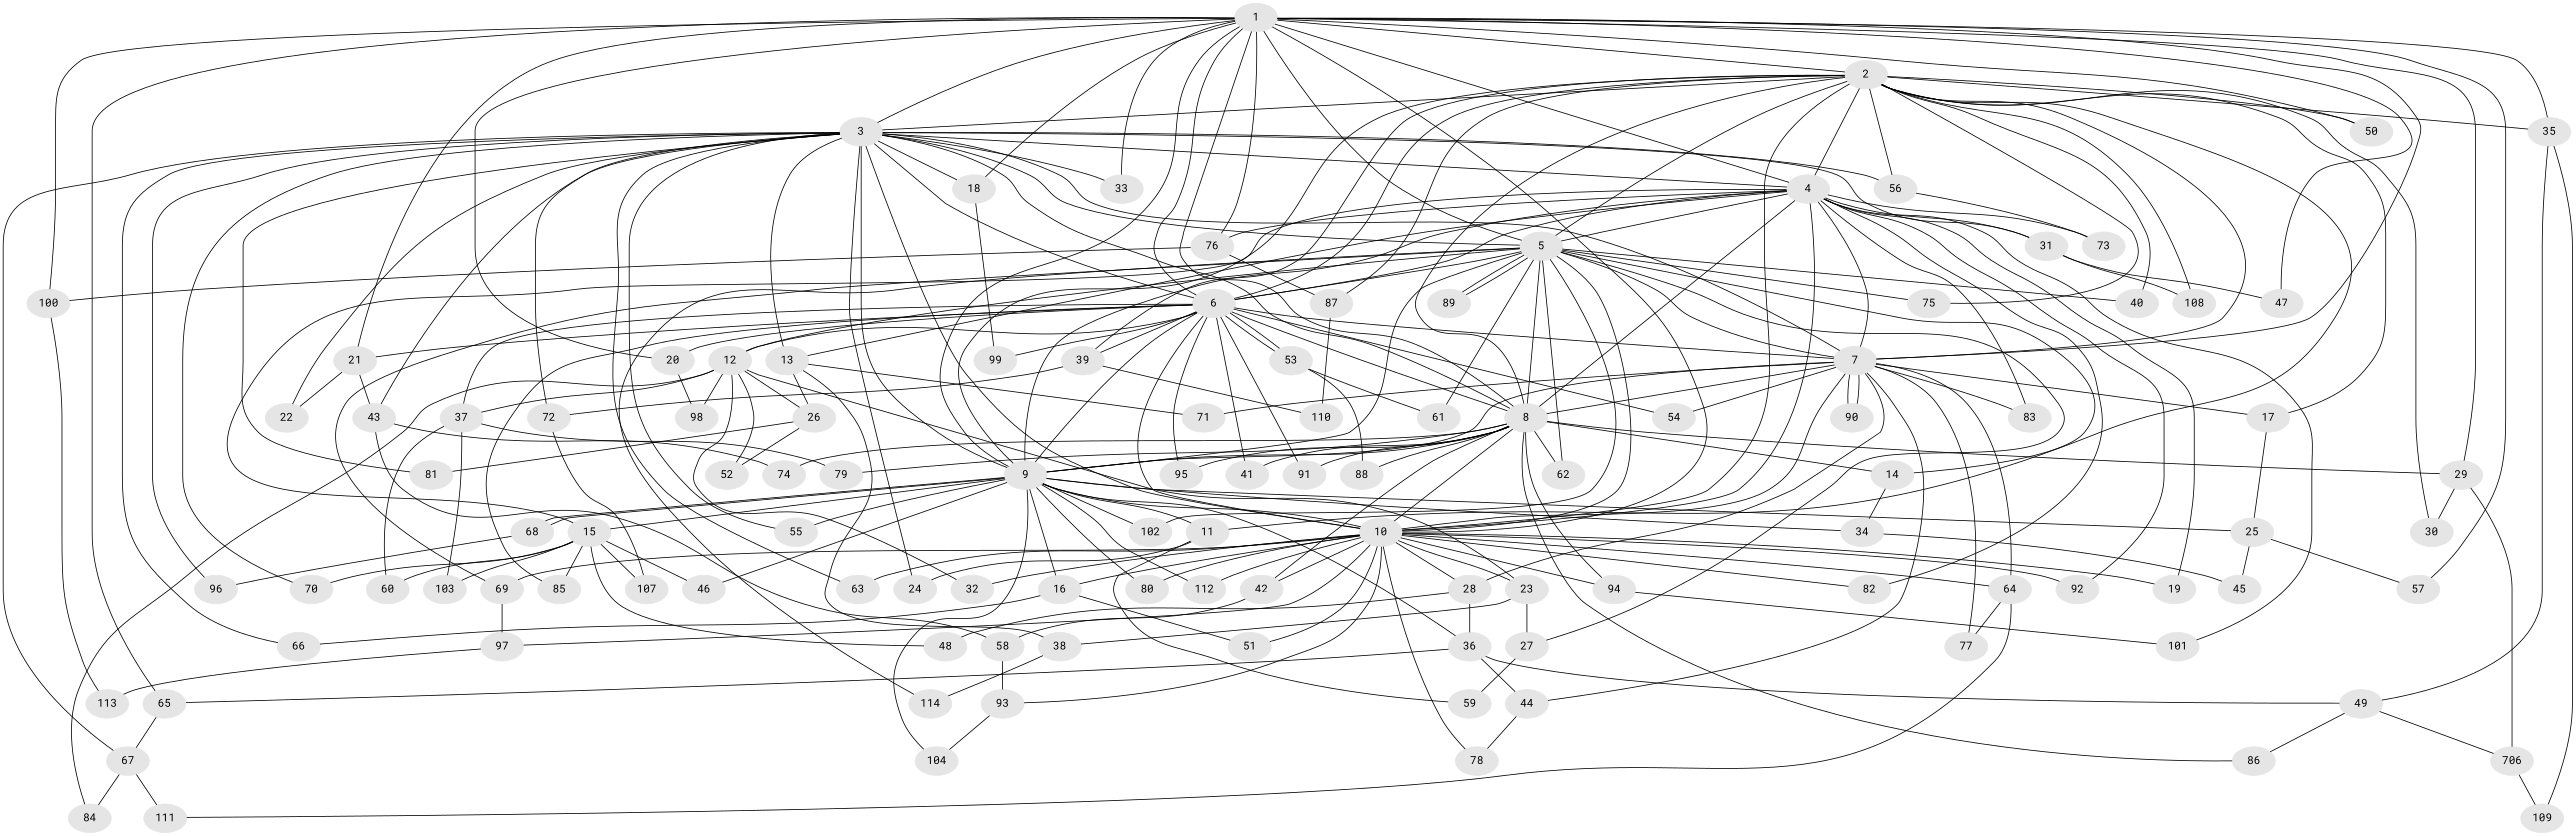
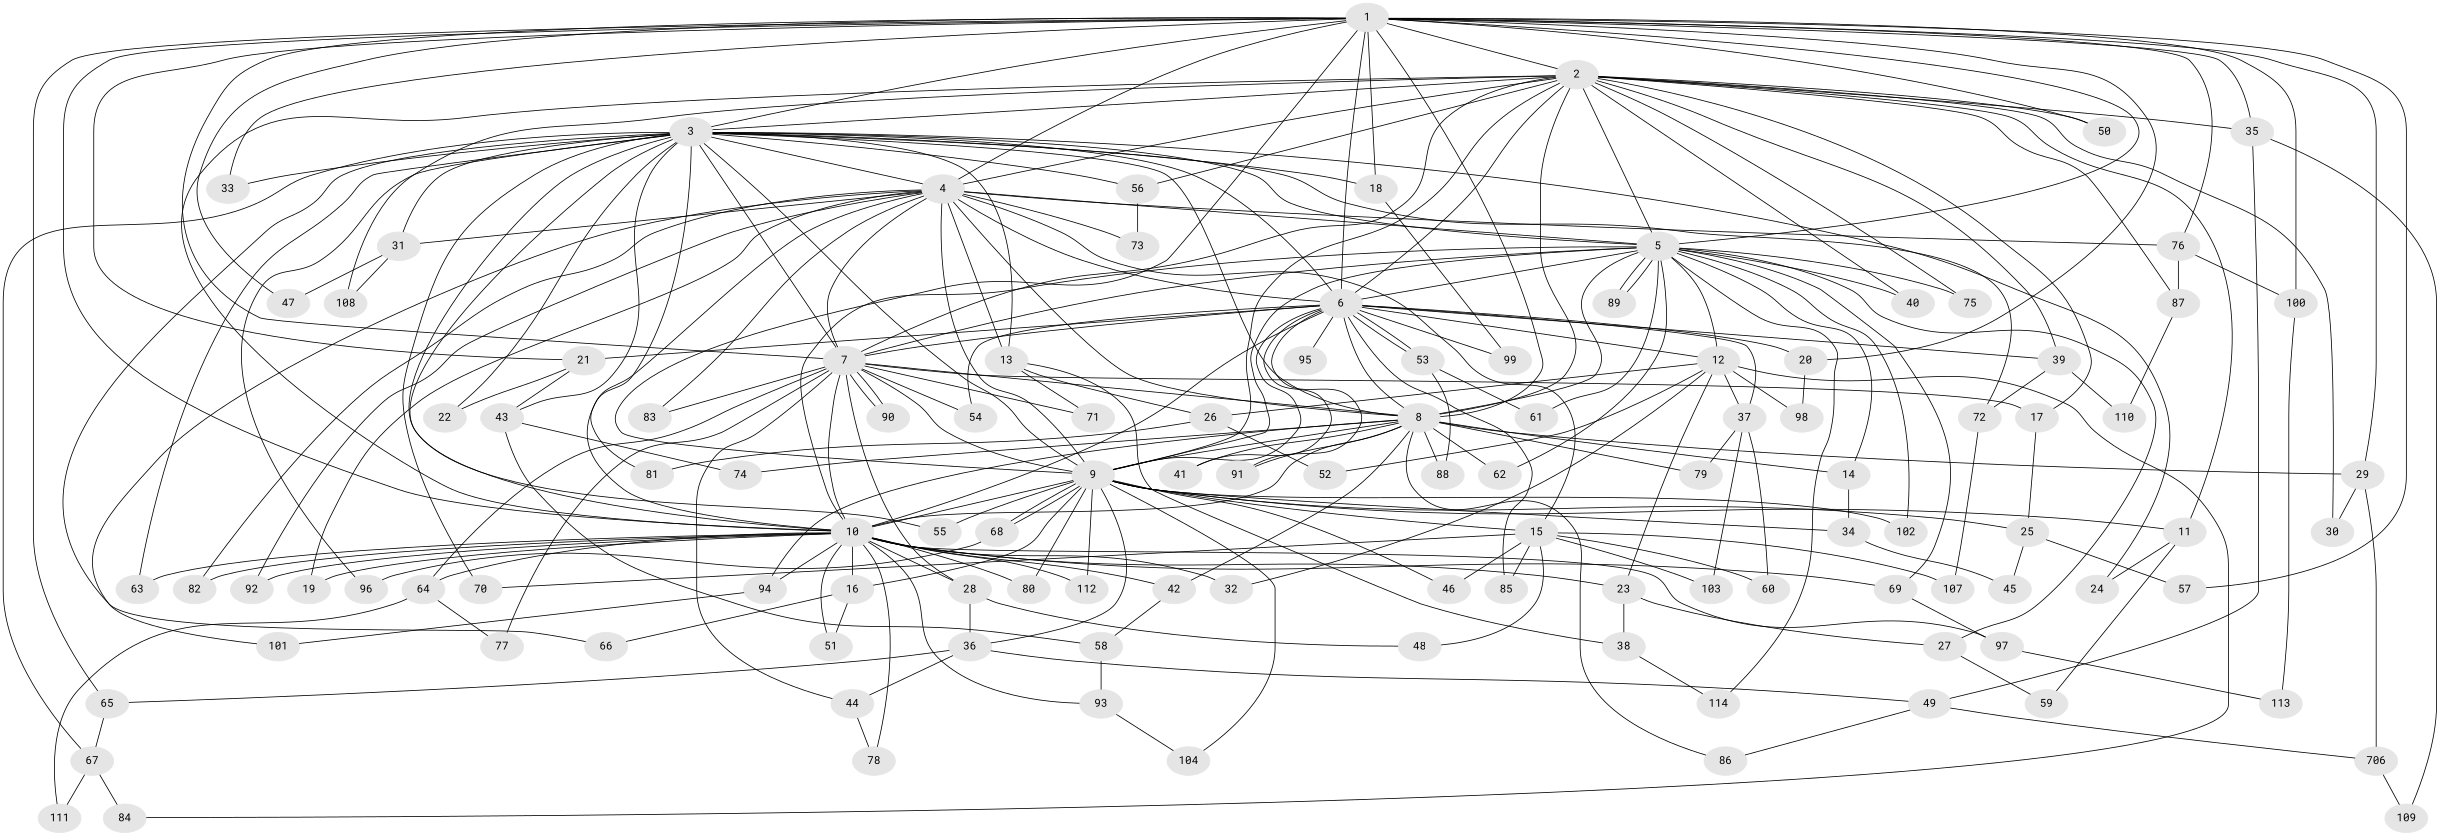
  graph {
    fontname="Roboto Mono"
    node [color=gray90 fontname="Roboto Mono" style=filled]
    edge [fontname="Roboto Mono"]
    1
    2
    3
    4
    5
    6
    7
    8
    9
    10
    18
    20
    21
    29
    33
    35
    47
    50
    57
    65
    76
    100
    11
    17
    30
    39
    40
    56
    75
    87
    108
    13
    22
    24
    31
    43
    55
    63
    66
    67
    70
    72
    81
    96
    15
    19
    73
    82
    83
    92
    101
    12
    14
    27
    61
    62
    69
    89
    102
    114
    37
    41
    53
    54
    85
    91
    95
    99
    28
    44
    64
    71
    77
    90
    42
    74
    79
    86
    88
    94
    16
    25
    34
    36
    46
    68
    80
    104
    112
    23
    32
    51
    78
    93
    97
    98
    n97 [label=706]
    49
    109
    113
    59
    110
    26
    38
    58
    84
    111
    107
    48
    60
    103
    52
    45
    1 -- 2
    1 -- 3
    1 -- 4
    1 -- 5
    1 -- 6
    1 -- 7
    1 -- 8
    1 -- 9
    1 -- 10
    1 -- 18
    1 -- 20
    1 -- 21
    1 -- 29
    1 -- 33
    1 -- 35
    1 -- 47
    1 -- 50
    1 -- 57
    1 -- 65
    1 -- 76
    1 -- 100
    2 -- 3
    2 -- 4
    2 -- 5
    2 -- 6
    2 -- 7
    2 -- 8
    2 -- 9
    2 -- 10
    2 -- 35
    2 -- 50
    2 -- 11
    2 -- 17
    2 -- 30
    2 -- 39
    2 -- 40
    2 -- 56
    2 -- 75
    2 -- 87
    2 -- 108
    3 -- 4
    3 -- 5
    3 -- 6
    3 -- 7
    3 -- 8
    3 -- 9
    3 -- 10
    3 -- 18
    3 -- 33
    3 -- 56
    3 -- 13
    3 -- 22
    3 -- 24
    3 -- 31
    3 -- 43
    3 -- 55
    3 -- 63
    3 -- 66
    3 -- 67
    3 -- 70
    3 -- 72
    3 -- 81
    3 -- 96
    4 -- 5
    4 -- 6
    4 -- 7
    4 -- 8
    4 -- 9
    4 -- 10
    4 -- 76
    4 -- 13
    4 -- 31
    4 -- 15
    4 -- 19
    4 -- 73
    4 -- 82
    4 -- 83
    4 -- 92
    4 -- 101
    5 -- 6
    5 -- 7
    5 -- 8
    5 -- 9
    5 -- 10
    5 -- 40
    5 -- 75
    5 -- 12
    5 -- 14
    5 -- 27
    5 -- 61
    5 -- 62
    5 -- 69
    5 -- 89
    5 -- 89
    5 -- 102
    5 -- 114
    6 -- 7
    6 -- 8
    6 -- 9
    6 -- 10
    6 -- 20
    6 -- 21
    6 -- 39
    6 -- 12
    6 -- 37
    6 -- 41
    6 -- 53
    6 -- 53
    6 -- 54
    6 -- 85
    6 -- 91
    6 -- 95
    6 -- 99
    7 -- 8
    7 -- 9
    7 -- 10
    7 -- 17
    7 -- 83
    7 -- 54
    7 -- 28
    7 -- 44
    7 -- 64
    7 -- 71
    7 -- 77
    7 -- 90
    7 -- 90
    8 -- 9
    8 -- 10
    8 -- 29
    8 -- 14
    8 -- 62
    8 -- 41
    8 -- 91
-   8 -- 95
    8 -- 42
    8 -- 74
    8 -- 79
    8 -- 86
    8 -- 88
    8 -- 94
    9 -- 10
    9 -- 11
    9 -- 55
    9 -- 15
    9 -- 102
    9 -- 16
    9 -- 25
    9 -- 34
    9 -- 36
    9 -- 46
    9 -- 68
    9 -- 68
    9 -- 80
    9 -- 104
    9 -- 112
    10 -- 63
    10 -- 19
    10 -- 82
    10 -- 92
    10 -- 69
    10 -- 28
    10 -- 64
    10 -- 42
    10 -- 94
    10 -- 16
    10 -- 80
    10 -- 112
    10 -- 23
    10 -- 32
    10 -- 51
    10 -- 78
    10 -- 93
    10 -- 97
    18 -- 99
    20 -- 98
    21 -- 22
    21 -- 43
    29 -- 30
    29 -- n97
    35 -- 49
    35 -- 109
    65 -- 67
    76 -- 100
    76 -- 87
    100 -- 113
    11 -- 24
    11 -- 59
    17 -- 25
    39 -- 72
    39 -- 110
    56 -- 73
    87 -- 110
    13 -- 71
    13 -- 26
    13 -- 38
    31 -- 47
    31 -- 108
    43 -- 74
    43 -- 58
    67 -- 84
    67 -- 111
    72 -- 107
    15 -- 70
    15 -- 85
    15 -- 46
    15 -- 107
    15 -- 48
    15 -- 60
    15 -- 103
    12 -- 37
    12 -- 23
    12 -- 32
    12 -- 98
    12 -- 26
    12 -- 84
    12 -- 52
    14 -- 34
    27 -- 59
    69 -- 97
    37 -- 79
    37 -- 60
    37 -- 103
    53 -- 61
    53 -- 88
    28 -- 36
    28 -- 48
    44 -- 78
    64 -- 77
    64 -- 111
    42 -- 58
    94 -- 101
    16 -- 66
    16 -- 51
    25 -- 57
    25 -- 45
    34 -- 45
    36 -- 65
    36 -- 44
    36 -- 49
    68 -- 96
    23 -- 27
    23 -- 38
    93 -- 104
    97 -- 113
    n97 -- 109
    49 -- 86
    49 -- n97
    26 -- 81
    26 -- 52
    38 -- 114
    58 -- 93
  }
